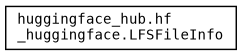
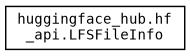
  digraph {
    rankdir=LR
    fontname="DejaVu Sans Mono"
-   n1 [color=black fillcolor=white fontname="DejaVu Sans Mono" fontsize=10 height=0.2 label="huggingface_hub.hf\l_huggingface.LFSFileInfo" shape=record style=filled width=0.4]
+   n1 [color=black fillcolor=white fontname="DejaVu Sans Mono" fontsize=10 height=0.2 label="huggingface_hub.hf\l_api.LFSFileInfo" shape=record style=filled width=0.4]
  }
